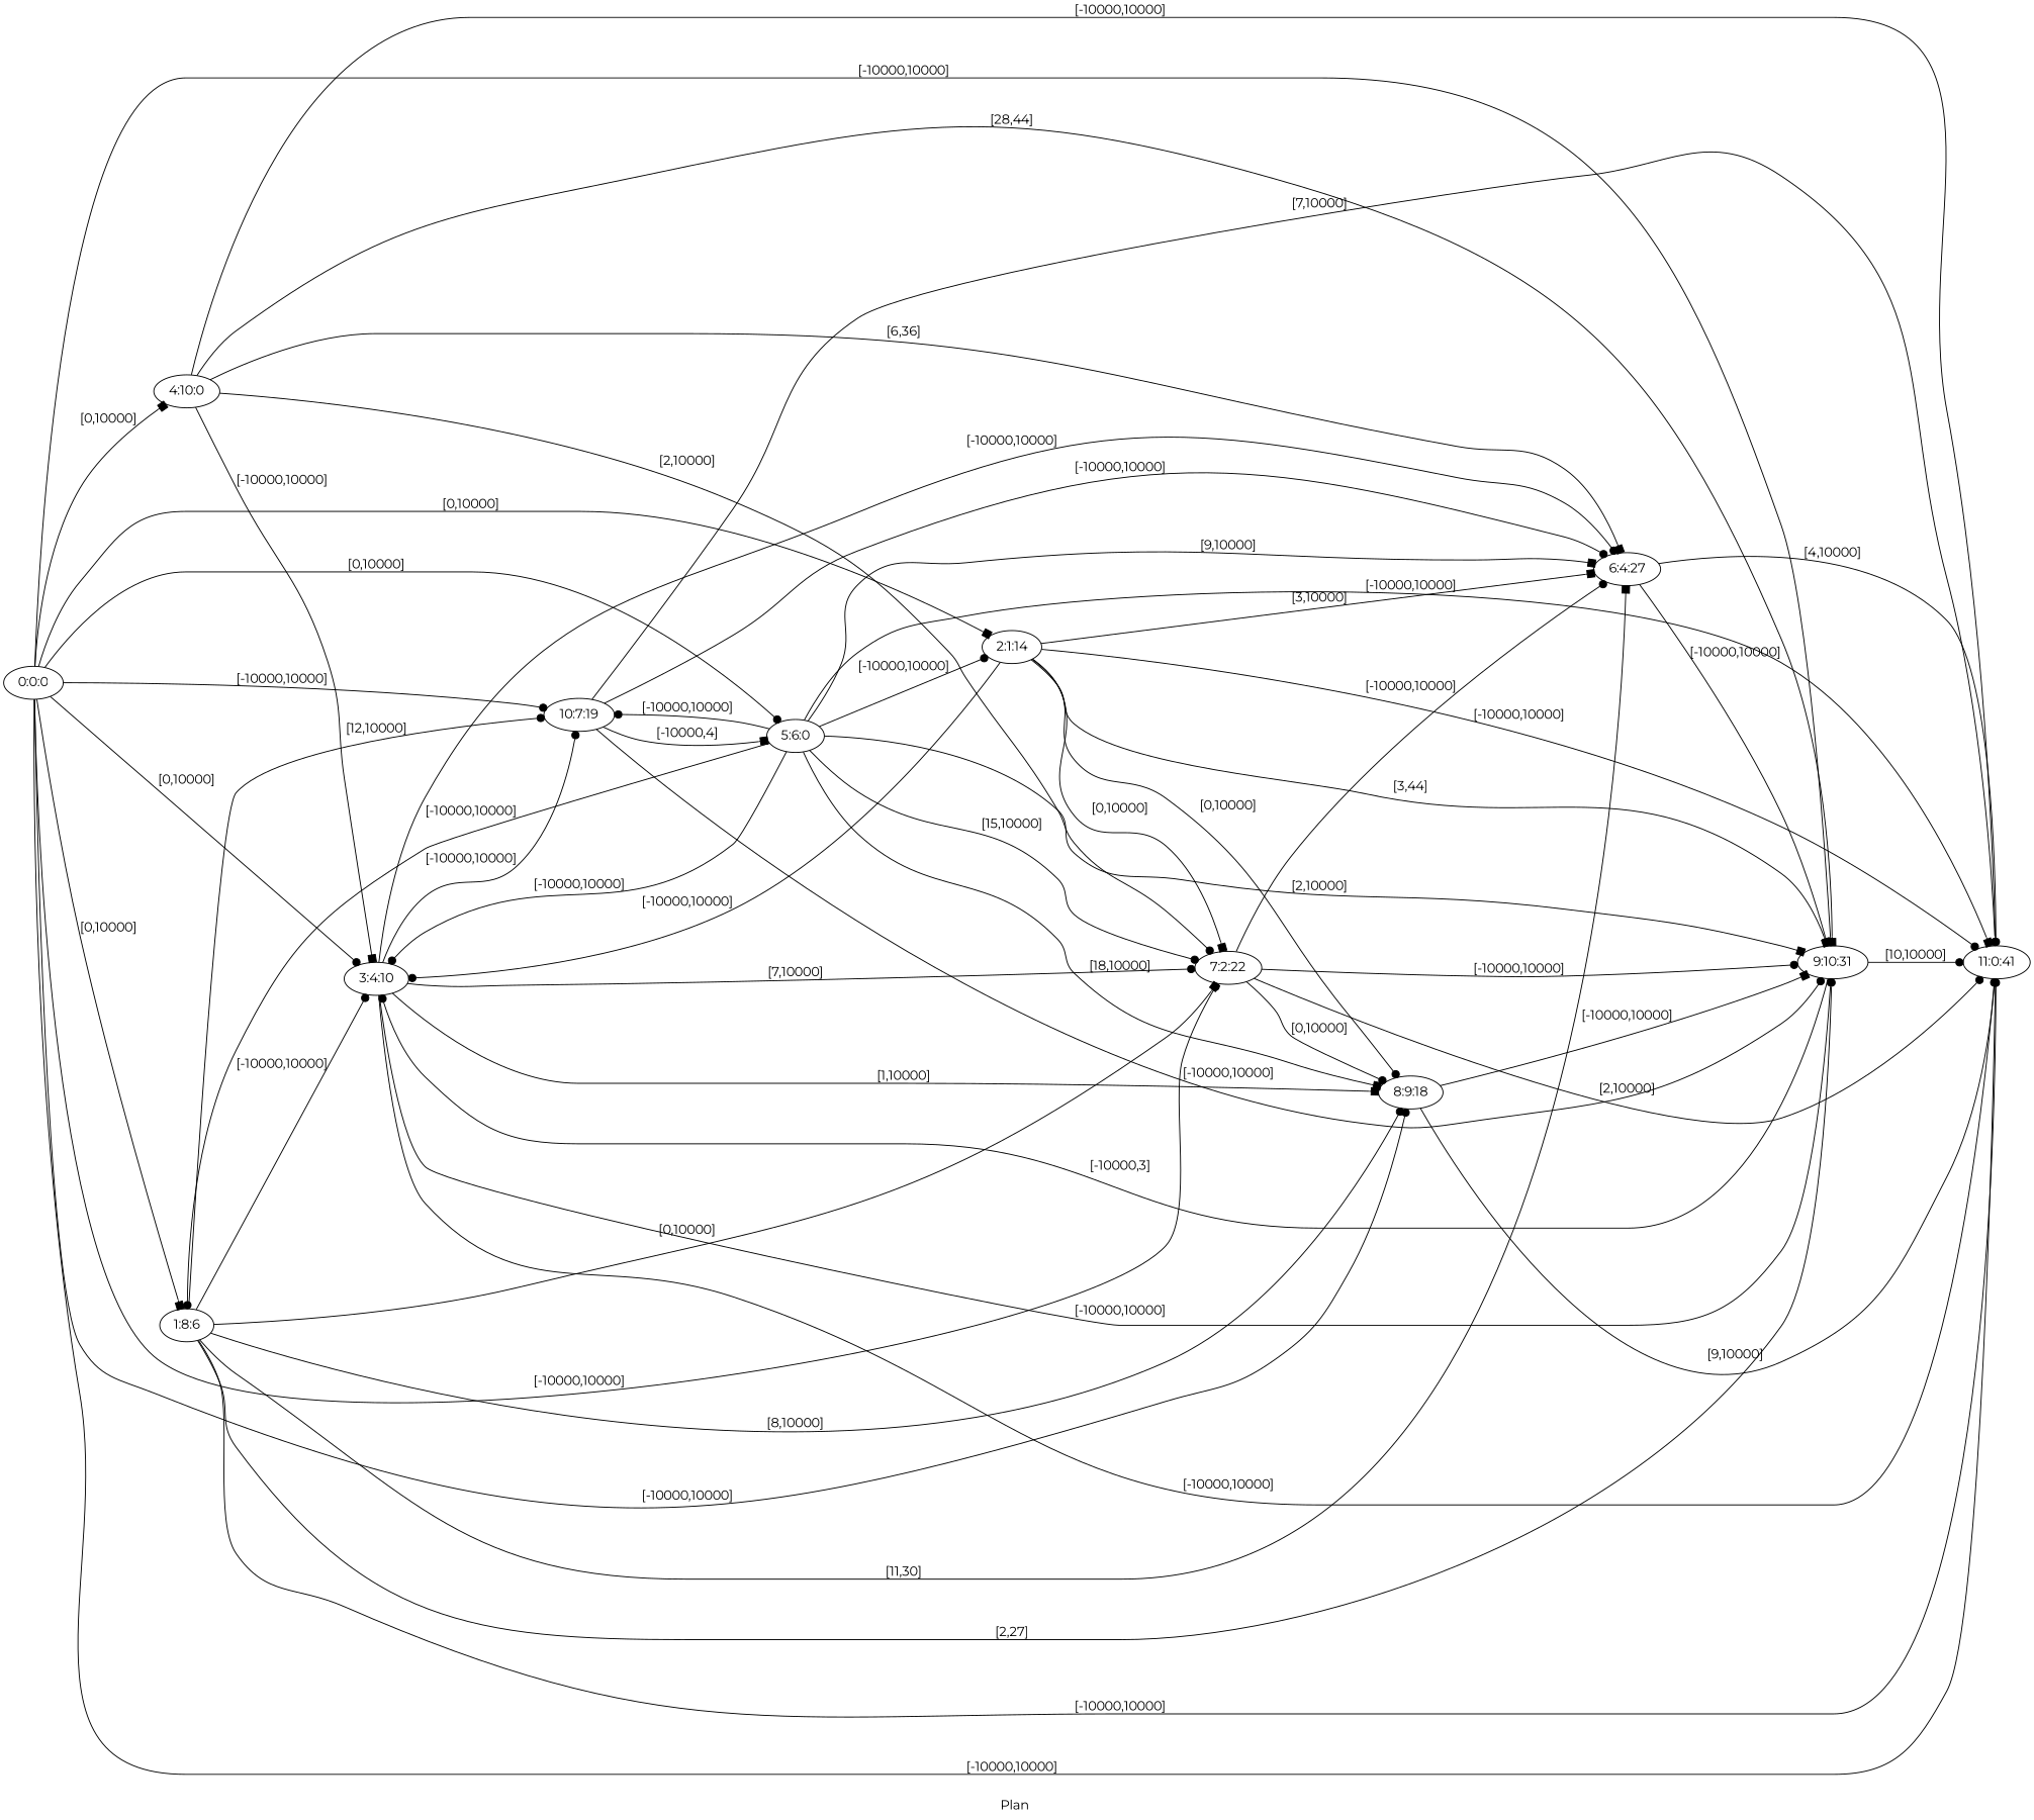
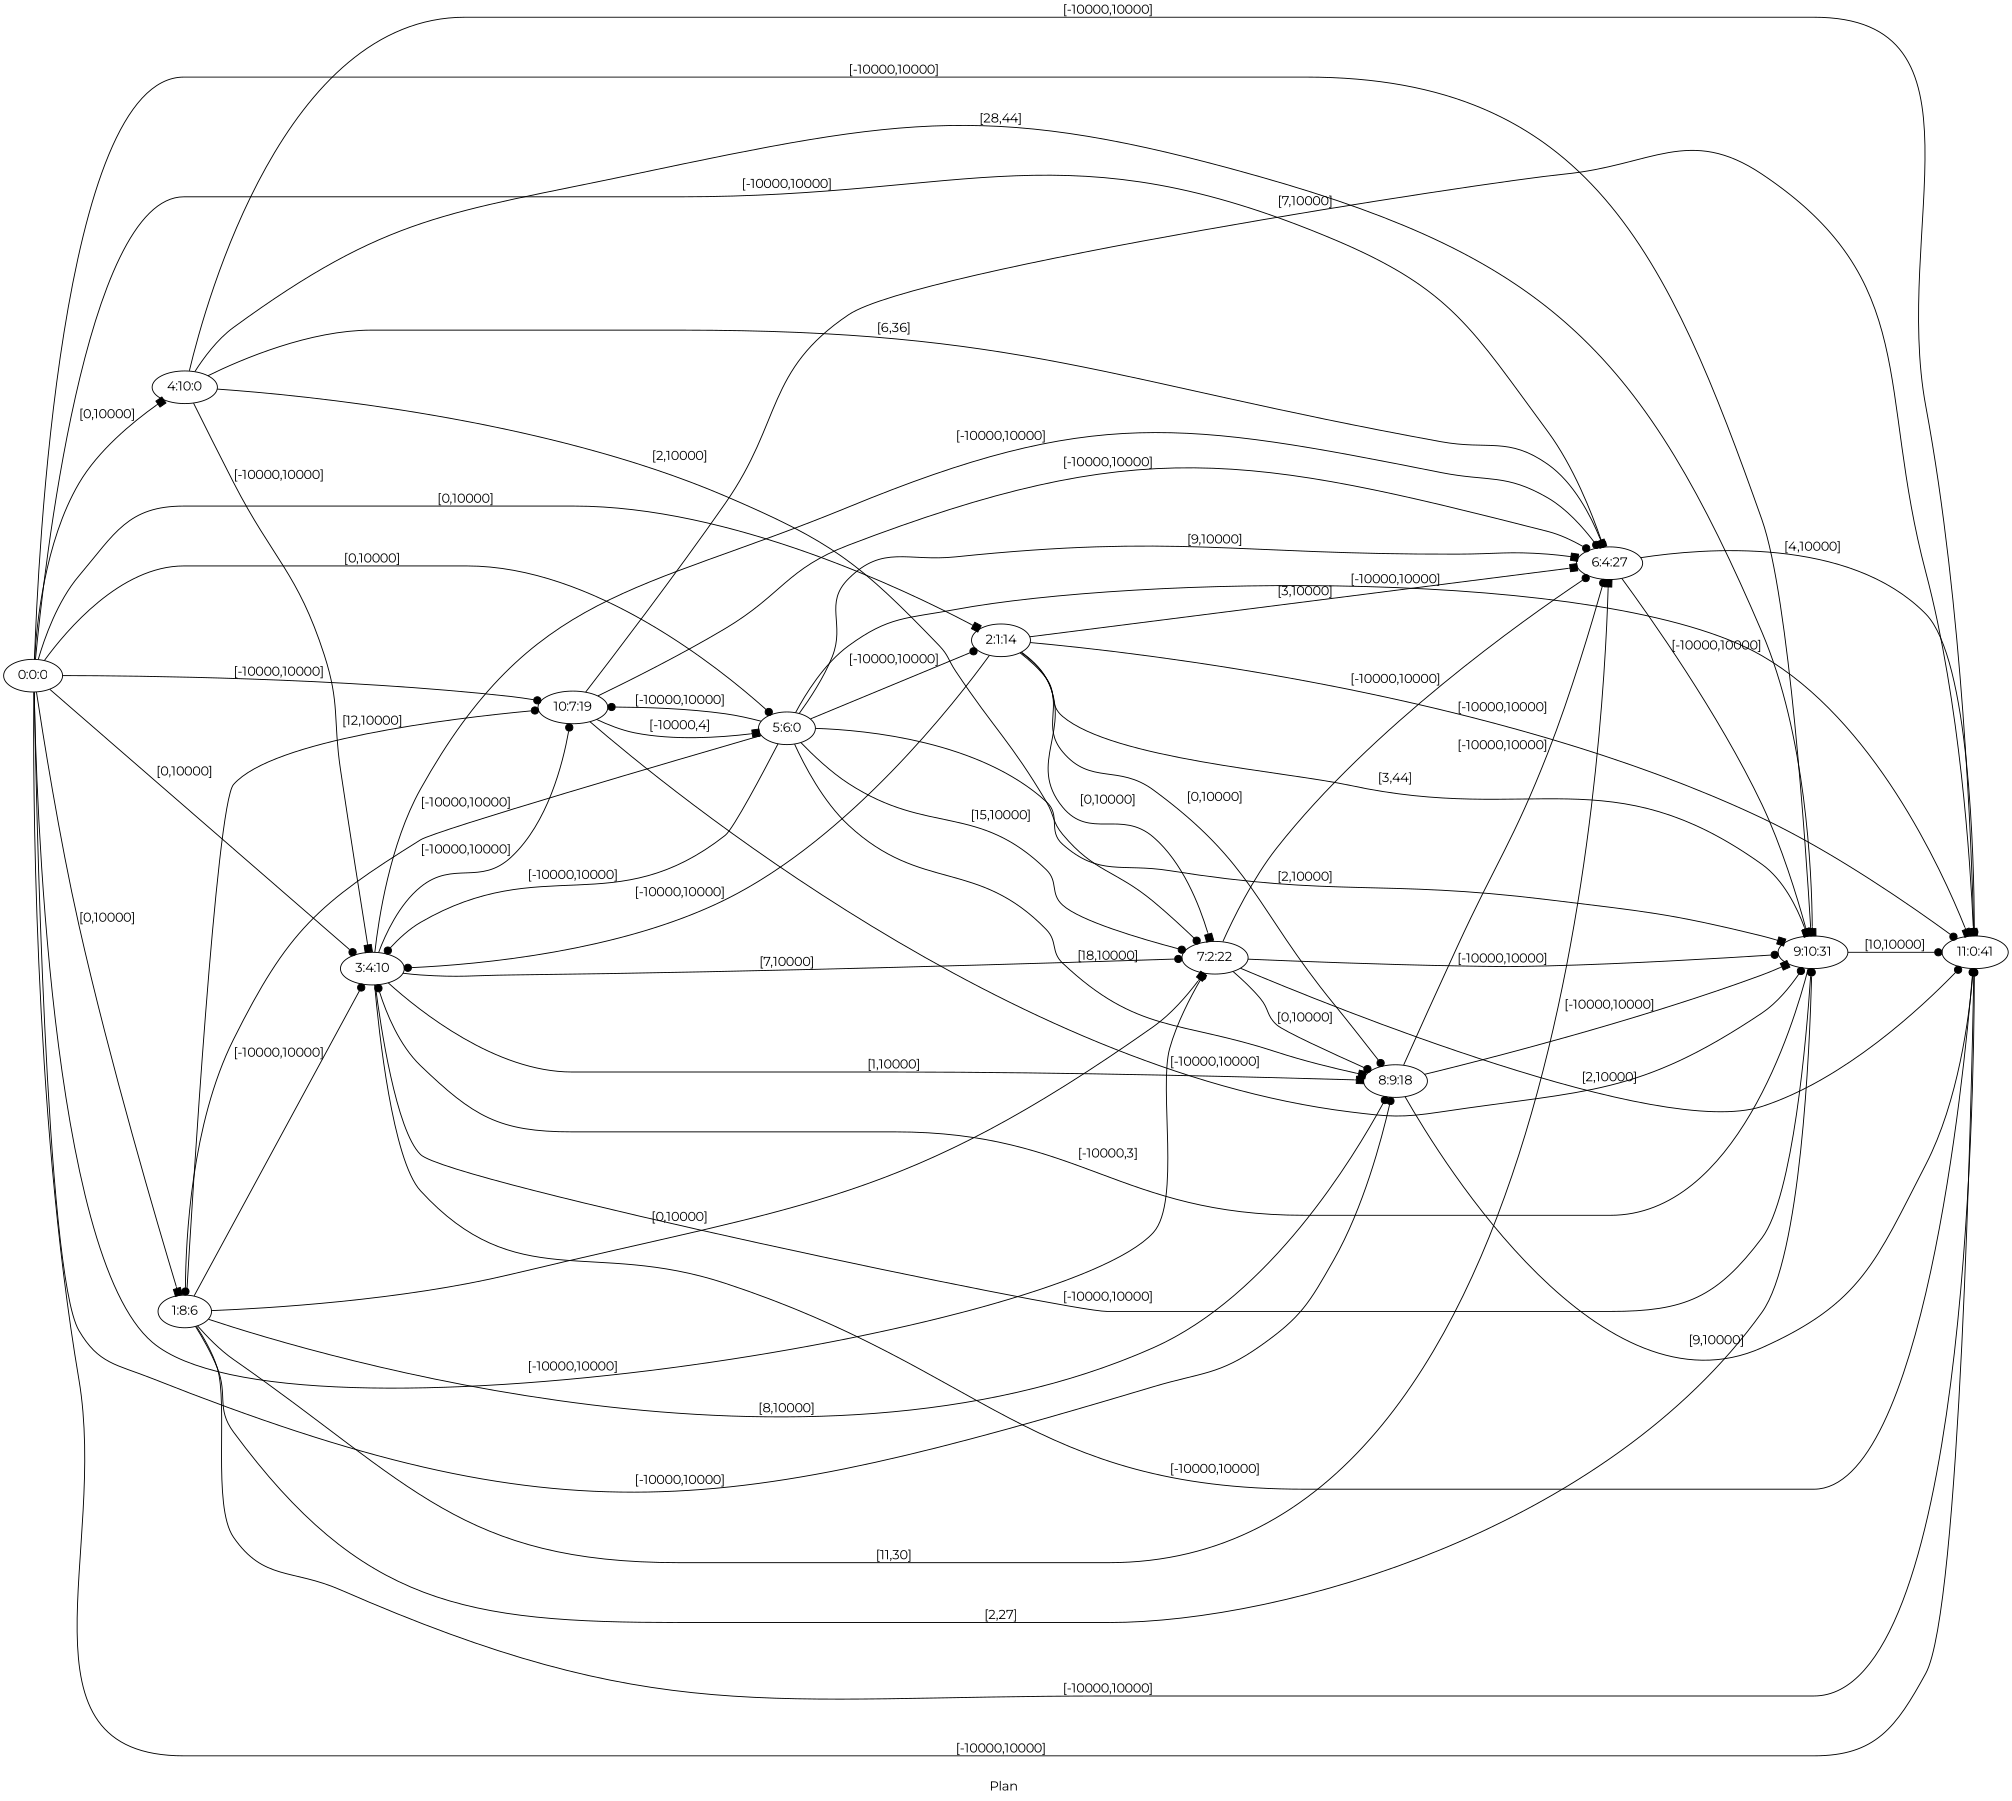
  digraph {
    fldt=0.390016
    fontname=Montserrat
    label="Plan "
    nodesep=.45
    rankdir=LR
    node [fontname=Montserrat]
    edge [arrowhead=dot fontname=Montserrat]
    "0:0:0"
    "1:8:6"
    "2:1:14"
    n4 [label="3:4:10"]
    "4:10:0"
    "5:6:0"
    "6:4:27"
    "7:2:22"
    "8:9:18"
    "9:10:31"
    "10:7:19"
    "11:0:41"
    "0:0:0" -> "1:8:6" [arrowhead=box label="[0,10000]"]
    "0:0:0" -> "2:1:14" [arrowhead=box label="[0,10000]"]
    "0:0:0" -> n4 [label="[0,10000]"]
    "0:0:0" -> "4:10:0" [arrowhead=box label="[0,10000]"]
    "0:0:0" -> "5:6:0" [label="[0,10000]"]
+   "0:0:0" -> "6:4:27" [label="[-10000,10000]"]
    "0:0:0" -> "7:2:22" [label="[-10000,10000]"]
    "0:0:0" -> "8:9:18" [label="[-10000,10000]"]
    "0:0:0" -> "9:10:31" [label="[-10000,10000]"]
    "0:0:0" -> "10:7:19" [label="[-10000,10000]"]
    "0:0:0" -> "11:0:41" [label="[-10000,10000]"]
    "1:8:6" -> n4 [label="[-10000,10000]"]
    "1:8:6" -> "6:4:27" [arrowhead=box label="[11,30]"]
    "1:8:6" -> "7:2:22" [arrowhead=box label="[0,10000]"]
    "1:8:6" -> "8:9:18" [label="[8,10000]"]
    "1:8:6" -> "9:10:31" [label="[2,27]"]
    "1:8:6" -> "10:7:19" [label="[12,10000]"]
    "1:8:6" -> "11:0:41" [label="[-10000,10000]"]
    "2:1:14" -> n4 [label="[-10000,10000]"]
    "2:1:14" -> "6:4:27" [arrowhead=box label="[3,10000]"]
    "2:1:14" -> "7:2:22" [arrowhead=box label="[0,10000]"]
    "2:1:14" -> "8:9:18" [label="[0,10000]"]
    "2:1:14" -> "9:10:31" [arrowhead=box label="[3,44]"]
    "2:1:14" -> "11:0:41" [label="[-10000,10000]"]
    n4 -> "6:4:27" [label="[-10000,10000]"]
    n4 -> "7:2:22" [label="[7,10000]"]
    n4 -> "8:9:18" [arrowhead=box label="[1,10000]"]
    n4 -> "9:10:31" [label="[-10000,10000]"]
    n4 -> "10:7:19" [label="[-10000,10000]"]
    n4 -> "11:0:41" [label="[-10000,10000]"]
    "4:10:0" -> n4 [arrowhead=box label="[-10000,10000]"]
    "4:10:0" -> "6:4:27" [arrowhead=box label="[6,36]"]
    "4:10:0" -> "7:2:22" [label="[2,10000]"]
    "4:10:0" -> "9:10:31" [arrowhead=box label="[28,44]"]
    "4:10:0" -> "11:0:41" [label="[-10000,10000]"]
    "5:6:0" -> "1:8:6" [label="[-10000,10000]"]
    "5:6:0" -> "2:1:14" [label="[-10000,10000]"]
    "5:6:0" -> n4 [label="[-10000,10000]"]
    "5:6:0" -> "6:4:27" [arrowhead=box label="[9,10000]"]
    "5:6:0" -> "7:2:22" [label="[15,10000]"]
    "5:6:0" -> "8:9:18" [arrowhead=box label="[18,10000]"]
    "5:6:0" -> "9:10:31" [arrowhead=box label="[2,10000]"]
    "5:6:0" -> "10:7:19" [label="[-10000,10000]"]
    "5:6:0" -> "11:0:41" [arrowhead=box label="[-10000,10000]"]
    "6:4:27" -> "9:10:31" [arrowhead=box label="[-10000,10000]"]
    "6:4:27" -> "11:0:41" [label="[4,10000]"]
    "7:2:22" -> "6:4:27" [label="[-10000,10000]"]
    "7:2:22" -> "8:9:18" [label="[0,10000]"]
    "7:2:22" -> "9:10:31" [label="[-10000,10000]"]
    "7:2:22" -> "11:0:41" [label="[2,10000]"]
+   "8:9:18" -> "6:4:27" [label="[-10000,10000]"]
    "8:9:18" -> "9:10:31" [arrowhead=box label="[-10000,10000]"]
    "8:9:18" -> "11:0:41" [label="[9,10000]"]
    "9:10:31" -> n4 [label="[-10000,3]"]
    "9:10:31" -> "11:0:41" [label="[10,10000]"]
    "10:7:19" -> "5:6:0" [arrowhead=box label="[-10000,4]"]
    "10:7:19" -> "6:4:27" [label="[-10000,10000]"]
    "10:7:19" -> "9:10:31" [label="[-10000,10000]"]
-   "10:7:19" -> "11:0:41" [label="[7,10000]"]
+   "10:7:19" -> "11:0:41" [arrowhead=box label="[7,10000]"]
  }
